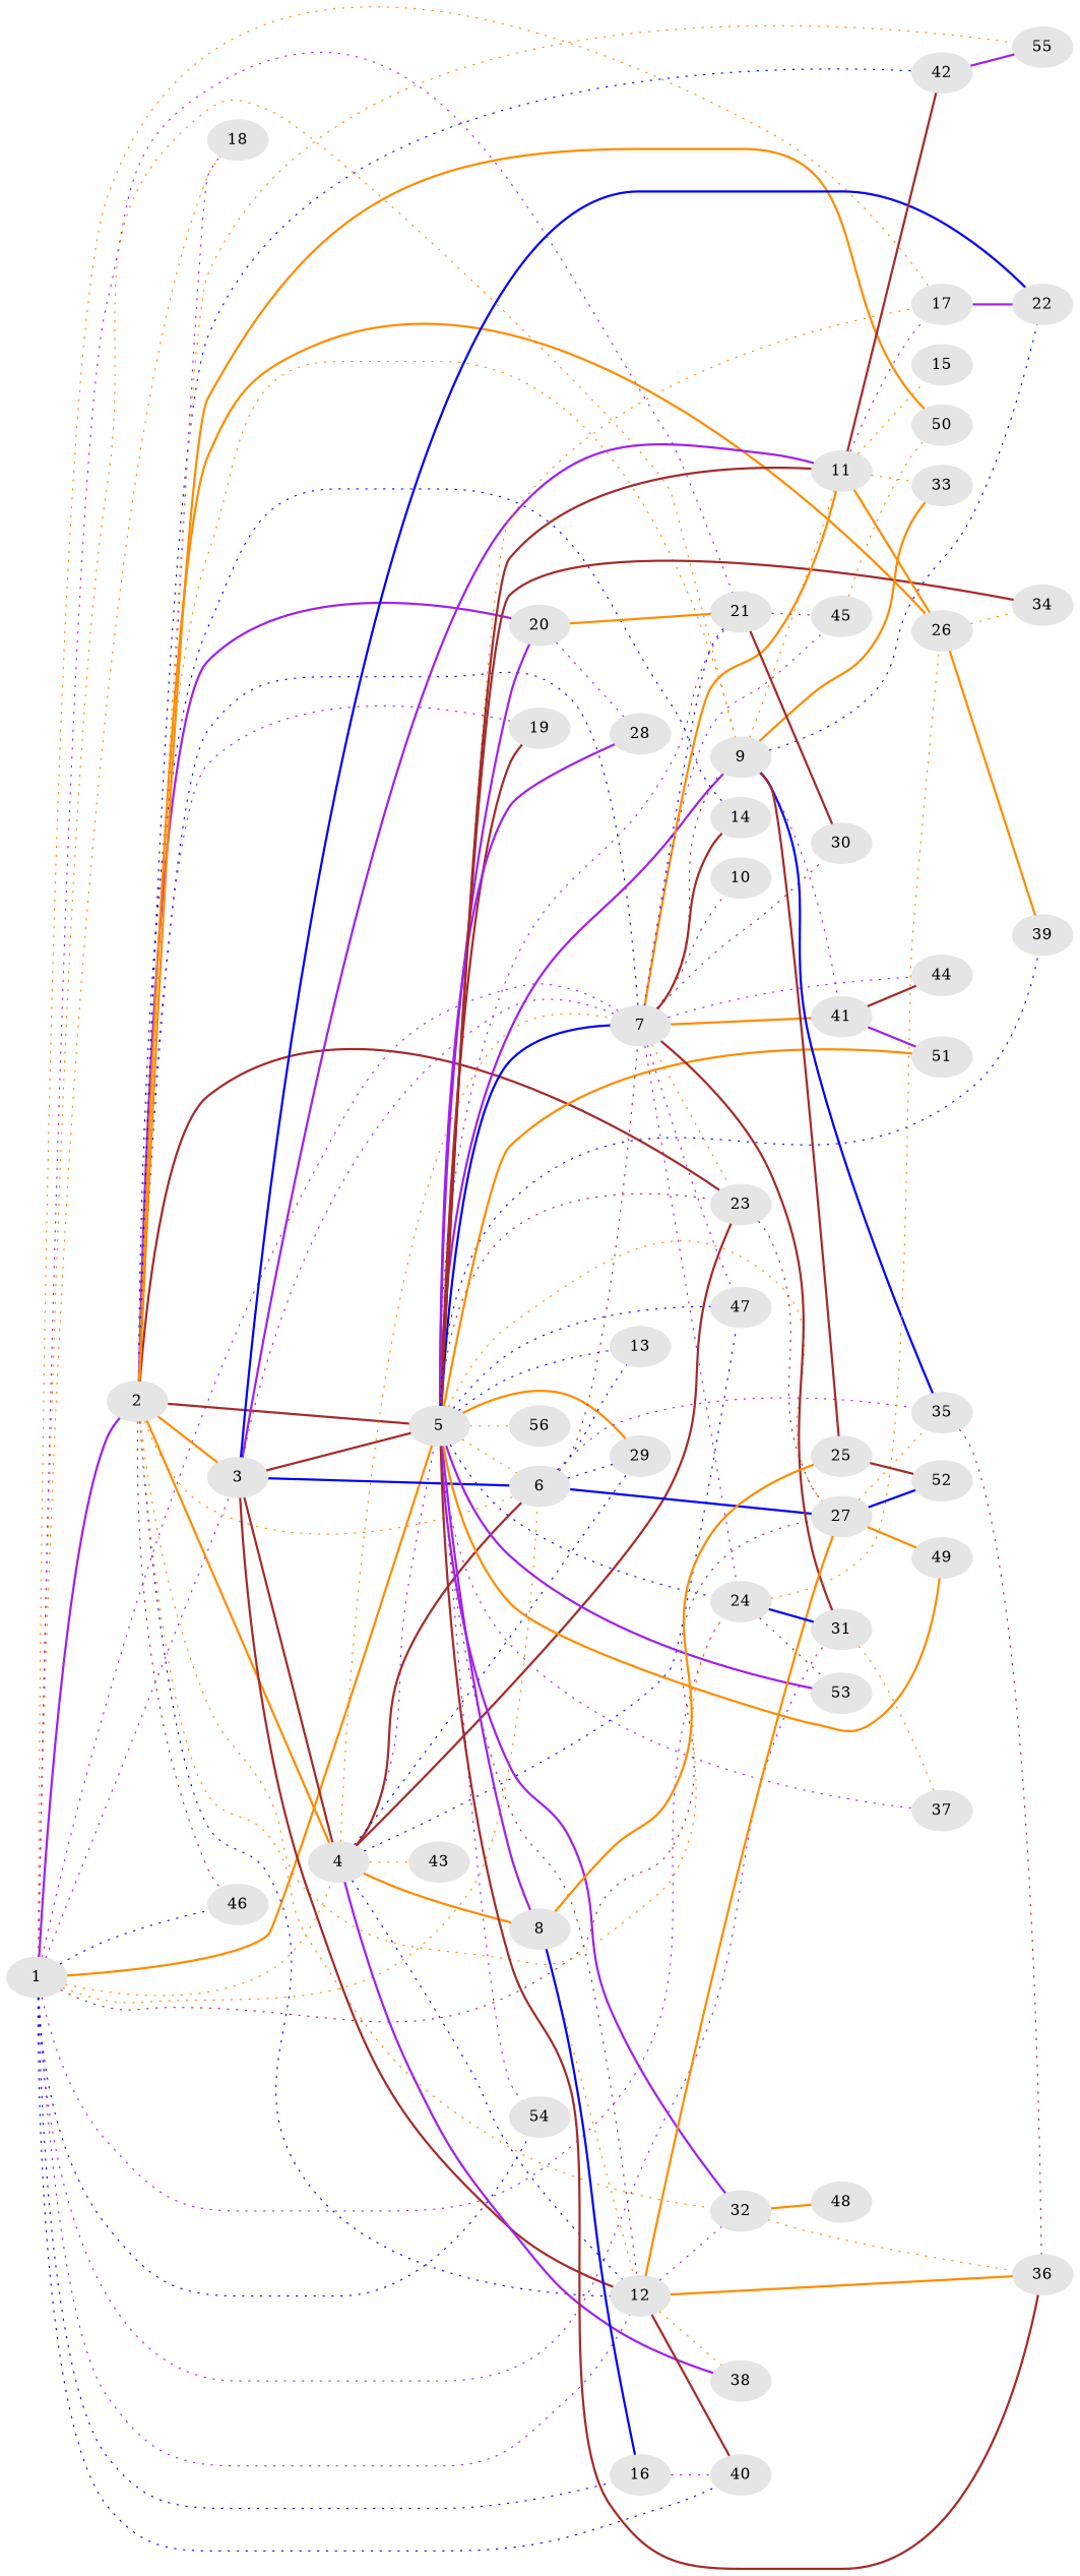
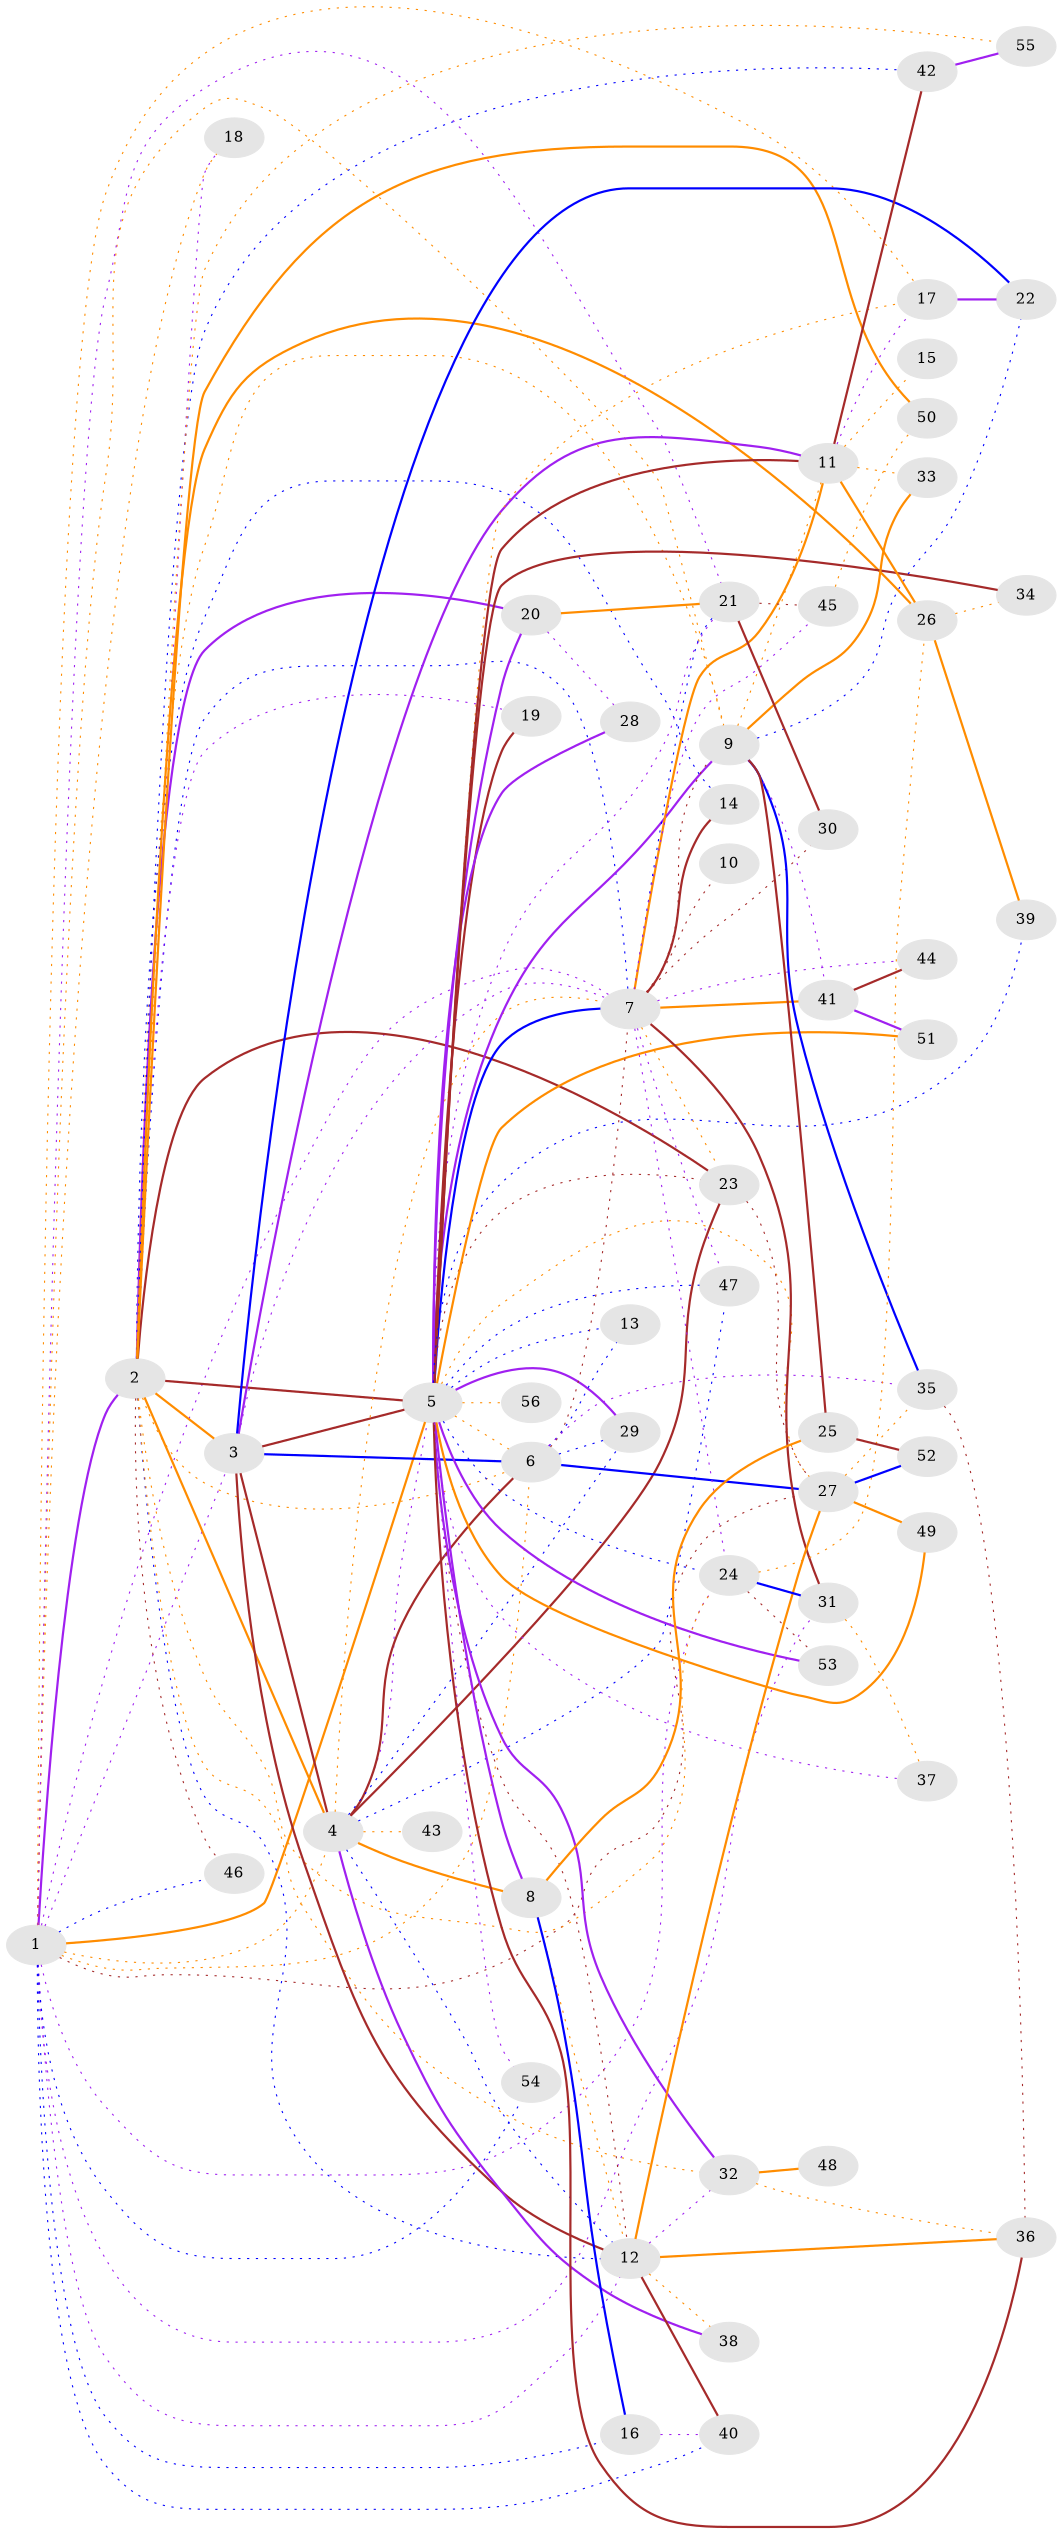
  graph {
    rankdir=LR
    node [color=gray90 style=filled]
    edge [color=darkorange style=dotted weight=1.0]
    1
    2
    3
    4
    5
    6
    7
    9
    12
    16
    17
    18
    21
    24
    27
    31
    46
    54
    40
    14
    19
    20
    23
    26
    32
    42
    50
    55
    11
    22
    8
    29
    38
    43
    47
    56
    13
    28
    34
    36
    37
    39
    49
    51
    53
    35
    10
    30
    41
    44
    45
    25
    33
    52
    48
    15
    1 -- 2 [color=purple style=bold weight=2.0]
    1 -- 3 [color=purple]
    1 -- 4
    1 -- 5 [style=bold weight=3.0]
    1 -- 6 [weight=3.0]
    1 -- 7 [color=purple]
    1 -- 9
    1 -- 12 [color=purple weight=2.0]
    1 -- 16 [color=blue]
    1 -- 17
    1 -- 18
    1 -- 21 [color=purple]
    1 -- 24 [color=purple]
    1 -- 27 [color=brown]
    1 -- 31 [color=purple]
    1 -- 46 [color=blue]
    1 -- 54 [color=blue]
    1 -- 40 [color=blue]
    2 -- 3 [style=bold weight=2.0]
    2 -- 4 [style=bold weight=3.0]
    2 -- 5 [color=brown style=bold weight=6.0]
    2 -- 6 [weight=4.0]
    2 -- 7 [color=blue weight=2.0]
    2 -- 9
    2 -- 12 [color=blue weight=2.0]
    2 -- 18 [color=purple]
    2 -- 24
    2 -- 46 [color=brown]
    2 -- 14 [color=blue weight=2.0]
    2 -- 19 [color=purple weight=2.0]
    2 -- 20 [color=purple style=bold]
    2 -- 23 [color=brown style=bold]
    2 -- 26 [style=bold weight=2.0]
    2 -- 32
    2 -- 42 [color=blue]
    2 -- 50 [style=bold]
    2 -- 55
    3 -- 4 [color=brown style=bold]
    3 -- 5 [color=brown style=bold weight=3.0]
    3 -- 6 [color=blue style=bold weight=3.0]
    3 -- 7 [color=purple]
    3 -- 12 [color=brown style=bold weight=10.0]
    3 -- 11 [color=purple style=bold]
    3 -- 22 [color=blue style=bold]
    4 -- 5 [color=purple weight=3.0]
    4 -- 6 [color=brown style=bold weight=2.0]
    4 -- 7
    4 -- 12 [color=blue]
    4 -- 23 [color=brown style=bold]
    4 -- 8 [style=bold]
    4 -- 29 [color=blue]
    4 -- 38 [color=purple style=bold]
    4 -- 43
    4 -- 47 [color=blue]
    5 -- 6 [weight=16.0]
    5 -- 7 [color=blue style=bold weight=5.0]
    5 -- 9 [color=purple style=bold]
    5 -- 12 [color=brown]
    5 -- 17
    5 -- 21 [color=purple]
    5 -- 24 [color=blue]
    5 -- 27
    5 -- 54 [color=purple]
    5 -- 19 [color=brown style=bold]
    5 -- 20 [color=purple style=bold]
    5 -- 23 [color=brown weight=8.0]
    5 -- 32 [color=purple style=bold]
    5 -- 11 [color=brown style=bold weight=2.0]
    5 -- 8 [color=purple style=bold]
-   5 -- 29 [style=bold]
+   5 -- 29 [color=purple style=bold]
    5 -- 47 [color=blue]
    5 -- 56
    5 -- 13 [color=blue]
    5 -- 28 [color=purple style=bold]
    5 -- 34 [color=brown style=bold]
    5 -- 36 [color=brown style=bold]
    5 -- 37 [color=purple]
    5 -- 39 [color=blue]
    5 -- 49 [style=bold]
    5 -- 51 [style=bold]
    5 -- 53 [color=purple style=bold]
    6 -- 7 [color=brown weight=3.0]
    6 -- 27 [color=blue style=bold]
    6 -- 29 [color=blue]
    6 -- 13 [color=blue]
    6 -- 35 [color=purple]
    7 -- 9 [color=brown]
    7 -- 21 [color=blue]
    7 -- 24 [color=purple]
    7 -- 31 [color=brown style=bold]
    7 -- 14 [color=brown style=bold]
    7 -- 23
    7 -- 11 [style=bold]
    7 -- 47 [color=purple]
    7 -- 10 [color=brown]
    7 -- 30 [color=brown]
    7 -- 41 [style=bold]
    7 -- 44 [color=purple]
    7 -- 45 [color=purple]
    9 -- 11
    9 -- 22 [color=blue]
    9 -- 35 [color=blue style=bold]
    9 -- 41 [color=purple]
    9 -- 25 [color=brown style=bold]
    9 -- 33 [style=bold]
    12 -- 27 [style=bold]
    12 -- 40 [color=brown style=bold]
    12 -- 32 [color=purple]
    12 -- 38
    12 -- 36 [style=bold]
    16 -- 40 [color=purple]
    17 -- 22 [color=purple style=bold]
    21 -- 30 [color=brown style=bold]
    21 -- 45 [color=brown]
    24 -- 31 [color=blue style=bold]
    24 -- 26
    24 -- 53 [color=brown]
    27 -- 49 [style=bold]
    27 -- 35
    27 -- 52 [color=blue style=bold]
    31 -- 37
    20 -- 21 [style=bold]
    20 -- 28 [color=purple]
    23 -- 27 [color=brown]
    26 -- 34
    26 -- 39 [style=bold]
    32 -- 36
    32 -- 48 [style=bold]
    42 -- 55 [color=purple style=bold]
    11 -- 17 [color=purple]
    11 -- 26 [style=bold]
    11 -- 42 [color=brown style=bold]
    11 -- 33
    11 -- 15
    8 -- 12
    8 -- 16 [color=blue style=bold]
    8 -- 25 [style=bold]
    35 -- 36 [color=brown]
    41 -- 51 [color=purple style=bold]
    41 -- 44 [color=brown style=bold]
    45 -- 50
    25 -- 52 [color=brown style=bold]
  }
